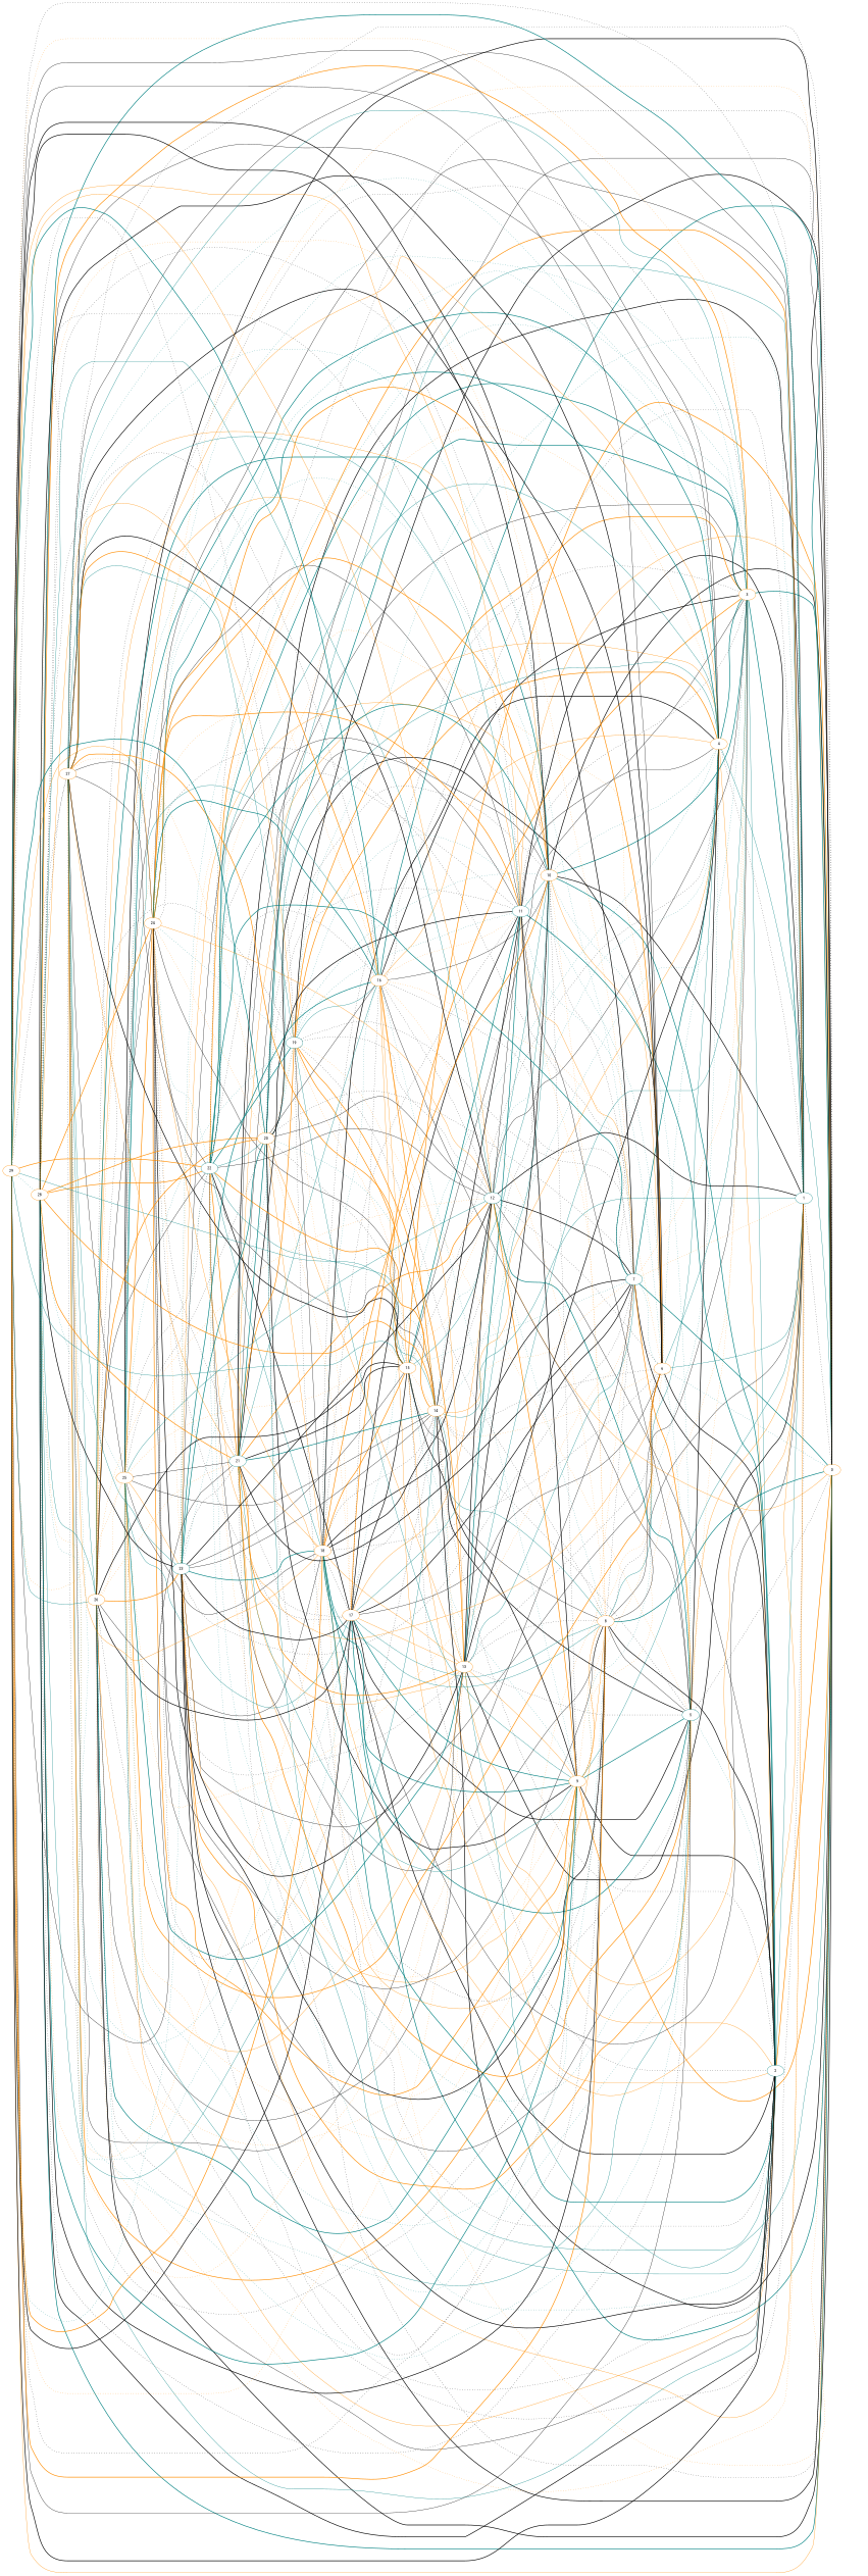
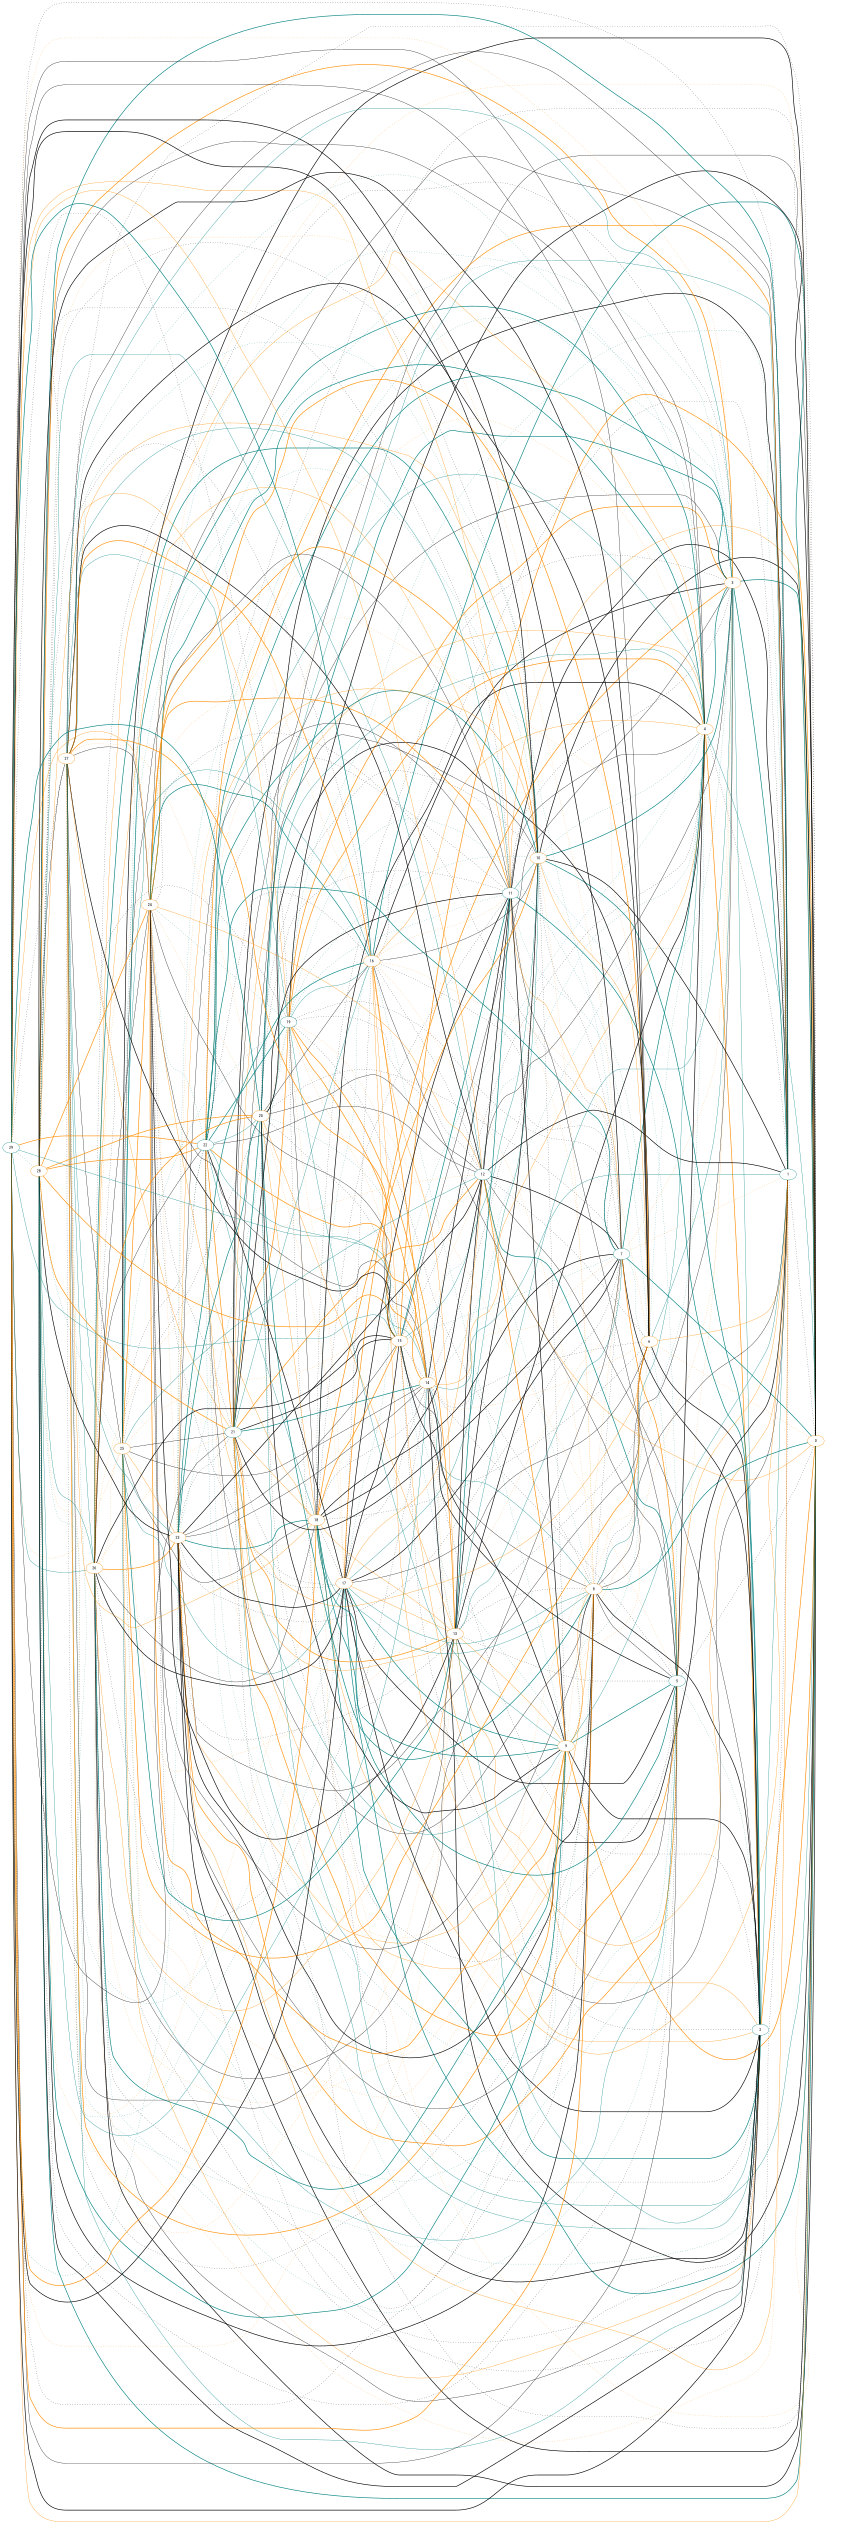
  graph {
    fontname="Roboto Condensed"
    rankdir=LR
    node [color=darkorange fontname="Roboto Condensed"]
    edge [color=black fontname="Roboto Condensed" style=dotted]
    1 [color=teal]
    0
    2 [color=teal]
    3
    4
    5 [color=teal]
    6
    7 [color=teal]
    8
    9
    10
    11 [color=teal]
    12 [color=teal]
    13
    14
    15
    16
    17
    18
    19 [color=teal]
    20
    21 [color=teal]
    22 [color=teal]
-   23 [color=teal]
+   23
    24
    25
    26
    27
    28
-   29
+   29 [color=teal]
    1 -- 0
    2 -- 1 [color=teal style=solid]
    2 -- 0 [color=darkorange style=bold]
    3 -- 1 [color=teal style=bold]
    3 -- 0 [color=teal style=bold]
    3 -- 2 [color=teal style=solid]
    4 -- 1
    4 -- 0 [color=teal style=solid]
-   4 -- 2 [color=darkorange style=solid]
+   4 -- 2 [color=darkorange style=bold]
    4 -- 3 [color=teal style=bold]
    5 -- 1 [color=darkorange style=solid]
    5 -- 0
    5 -- 2 [color=teal]
    5 -- 3 [color=darkorange]
    5 -- 4 [style=bold]
-   6 -- 1 [color=teal style=solid]
-   6 -- 0 [color=teal]
+   6 -- 1 [color=darkorange style=solid]
+   6 -- 0 [color=darkorange]
    6 -- 2 [style=bold]
    6 -- 3 [color=teal style=solid]
    6 -- 4 [color=teal]
    6 -- 5 [color=teal]
    7 -- 1 [color=darkorange]
    7 -- 0 [color=teal style=bold]
    7 -- 2 [style=bold]
    7 -- 3 [color=darkorange]
    7 -- 4 [color=teal style=bold]
    7 -- 5 [color=darkorange style=bold]
    7 -- 6 [color=teal]
    8 -- 1 [style=solid]
    8 -- 0 [color=teal style=bold]
    8 -- 2 [style=bold]
    8 -- 3 [style=solid]
    8 -- 4 [color=teal style=solid]
    8 -- 5 [style=solid]
    8 -- 6
    8 -- 7
    9 -- 1 [color=teal style=solid]
    9 -- 0 [color=darkorange style=bold]
    9 -- 2 [style=bold]
    9 -- 3 [color=darkorange]
    9 -- 4 [color=teal]
    9 -- 5 [color=teal style=bold]
    9 -- 6 [color=darkorange]
    9 -- 7 [color=darkorange]
    9 -- 8 [color=darkorange style=solid]
    10 -- 1 [style=bold]
    10 -- 0 [style=bold]
    10 -- 2 [color=teal style=bold]
    10 -- 3 [color=teal style=bold]
    10 -- 4 [color=teal]
    10 -- 5 [color=teal]
    10 -- 6 [color=darkorange style=solid]
    10 -- 7
    10 -- 8 [color=darkorange]
    10 -- 9
    11 -- 1 [style=bold]
    11 -- 0 [color=darkorange style=solid]
    11 -- 2 [color=teal style=bold]
    11 -- 3
    11 -- 4 [style=solid]
    11 -- 5 [style=solid]
    11 -- 6 [color=teal]
    11 -- 7 [color=darkorange style=solid]
    11 -- 8 [color=darkorange]
    11 -- 9 [style=bold]
    11 -- 10 [color=teal style=solid]
    12 -- 1 [style=bold]
    12 -- 0 [color=darkorange style=solid]
    12 -- 2 [style=solid]
    12 -- 3 [style=solid]
    12 -- 4 [color=teal]
    12 -- 5 [color=teal style=bold]
    12 -- 6
    12 -- 7 [style=bold]
    12 -- 8 [color=teal]
    12 -- 9 [color=darkorange style=bold]
-   12 -- 10 [color=teal style=solid]
-   12 -- 11 [style=solid]
+   12 -- 11 [style=bold]
    13 -- 1 [style=bold]
    13 -- 0 [color=teal style=solid]
    13 -- 2 [color=darkorange style=solid]
    13 -- 3 [color=teal style=solid]
    13 -- 4 [style=bold]
    13 -- 5
    13 -- 6
    13 -- 7 [color=teal style=solid]
    13 -- 8
    13 -- 9 [color=darkorange style=solid]
    13 -- 10 [style=bold]
    13 -- 11 [color=teal style=bold]
    13 -- 12 [style=bold]
    14 -- 1 [color=teal style=solid]
    14 -- 0 [style=bold]
    14 -- 2
    14 -- 3 [color=teal]
    14 -- 4 [color=darkorange style=solid]
    14 -- 5
    14 -- 6
    14 -- 7 [color=darkorange]
    14 -- 8 [color=teal style=solid]
    14 -- 9 [style=bold]
    14 -- 10
    14 -- 11 [style=bold]
    14 -- 12 [color=teal]
    14 -- 13 [color=darkorange]
    15 -- 1 [color=darkorange style=solid]
    15 -- 0 [color=darkorange style=bold]
    15 -- 2
    15 -- 3 [style=solid]
    15 -- 4
    15 -- 5 [style=bold]
    15 -- 6 [color=darkorange]
    15 -- 7 [color=teal]
    15 -- 8 [style=solid]
    15 -- 9 [color=teal]
    15 -- 10 [color=teal style=solid]
    15 -- 11 [color=teal style=bold]
    15 -- 12 [color=darkorange]
    15 -- 13 [color=teal]
-   15 -- 14 [color=darkorange]
+   15 -- 14
    16 -- 1
    16 -- 0 [color=teal style=bold]
    16 -- 2 [color=darkorange style=solid]
    16 -- 3 [style=bold]
    16 -- 4 [color=darkorange style=solid]
    16 -- 5 [style=solid]
    16 -- 6 [color=darkorange]
    16 -- 7
    16 -- 8 [color=darkorange]
    16 -- 9 [color=teal]
    16 -- 10 [style=solid]
    16 -- 11 [color=darkorange]
    16 -- 12
    16 -- 13 [color=darkorange style=solid]
    16 -- 14 [color=darkorange style=bold]
    16 -- 15 [color=darkorange style=solid]
    17 -- 1 [style=solid]
    17 -- 0 [color=teal style=bold]
    17 -- 2 [style=bold]
    17 -- 3 [color=darkorange style=bold]
    17 -- 4 [color=teal]
    17 -- 5 [style=bold]
    17 -- 6 [style=solid]
    17 -- 7 [style=bold]
    17 -- 8 [color=teal style=solid]
    17 -- 9 [color=teal style=bold]
    17 -- 10 [color=teal style=solid]
    17 -- 11 [style=bold]
    17 -- 12 [color=darkorange style=solid]
    17 -- 13 [color=darkorange style=solid]
    17 -- 14
    17 -- 15 [style=bold]
    17 -- 16
    18 -- 1 [color=darkorange style=solid]
    18 -- 0 [color=darkorange]
    18 -- 2 [color=teal style=bold]
    18 -- 3
    18 -- 4 [style=bold]
    18 -- 5 [color=teal style=bold]
    18 -- 6
    18 -- 7 [style=bold]
    18 -- 8 [color=teal style=solid]
    18 -- 9 [color=teal style=bold]
    18 -- 10 [color=darkorange style=bold]
    18 -- 11
    18 -- 12 [style=bold]
    18 -- 13 [color=darkorange style=solid]
    18 -- 14
    18 -- 15 [color=darkorange style=bold]
    18 -- 16 [color=teal]
    18 -- 17
    19 -- 1 [color=teal]
    19 -- 0 [style=bold]
    19 -- 2
    19 -- 3 [color=darkorange style=bold]
    19 -- 4 [color=darkorange style=bold]
    19 -- 5 [color=darkorange]
    19 -- 6 [color=teal]
    19 -- 7
    19 -- 8
    19 -- 9 [color=teal style=solid]
    19 -- 10 [color=teal]
    19 -- 11 [color=teal]
    19 -- 12
    19 -- 13 [color=darkorange style=bold]
    19 -- 14 [color=darkorange style=bold]
    19 -- 15 [color=darkorange]
    19 -- 16 [color=teal style=solid]
    19 -- 17 [color=darkorange]
    19 -- 18 [style=solid]
    20 -- 1 [color=teal style=solid]
    20 -- 0 [style=solid]
    20 -- 2 [color=teal style=solid]
    20 -- 3 [color=teal style=bold]
    20 -- 4 [color=teal style=solid]
    20 -- 5
    20 -- 6 [style=bold]
    20 -- 7
+   20 -- 8 [color=teal style=bold]
    20 -- 9 [style=bold]
    20 -- 10
    20 -- 11
    20 -- 12 [style=solid]
    20 -- 13 [color=darkorange style=solid]
    20 -- 14 [color=teal]
    20 -- 15
    20 -- 16 [style=solid]
    20 -- 17 [color=darkorange]
    20 -- 18 [color=darkorange style=solid]
    20 -- 19 [color=darkorange]
    21 -- 1 [style=bold]
    21 -- 0
    21 -- 2 [color=teal style=solid]
    21 -- 3 [style=solid]
    21 -- 4 [color=darkorange style=solid]
    21 -- 5 [color=darkorange style=bold]
    21 -- 6 [color=darkorange style=solid]
    21 -- 7 [style=bold]
    21 -- 8 [color=darkorange style=solid]
    21 -- 9 [color=teal style=solid]
    21 -- 10 [style=solid]
    21 -- 11 [style=bold]
    21 -- 12 [color=darkorange style=bold]
    21 -- 13 [color=darkorange style=bold]
    21 -- 14 [color=teal style=bold]
    21 -- 15 [style=bold]
    21 -- 16 [color=teal style=solid]
    21 -- 17
    21 -- 18 [color=darkorange style=solid]
    21 -- 19 [color=darkorange style=bold]
    21 -- 20 [color=teal style=bold]
    22 -- 1 [color=darkorange style=bold]
    22 -- 0
    22 -- 2 [color=teal]
    22 -- 3 [color=teal style=bold]
    22 -- 4 [color=teal style=solid]
    22 -- 5 [color=teal]
    22 -- 6 [color=darkorange]
    22 -- 7 [color=teal style=bold]
    22 -- 8 [style=solid]
    22 -- 9 [color=darkorange]
    22 -- 10 [color=teal style=bold]
    22 -- 11
    22 -- 12 [style=solid]
    22 -- 13 [color=darkorange style=solid]
    22 -- 14 [color=darkorange style=bold]
    22 -- 15 [color=teal style=solid]
    22 -- 16
    22 -- 17 [style=bold]
    22 -- 18 [color=teal style=solid]
    22 -- 19 [color=teal style=bold]
    22 -- 20 [color=teal style=solid]
    22 -- 21 [color=darkorange style=bold]
    23 -- 1 [color=darkorange style=solid]
    23 -- 0 [style=bold]
    23 -- 2 [style=bold]
    23 -- 3 [color=teal]
    23 -- 4 [color=darkorange]
    23 -- 5 [color=darkorange style=bold]
    23 -- 6 [style=solid]
    23 -- 7
    23 -- 8 [style=bold]
    23 -- 9 [color=darkorange style=solid]
    23 -- 10 [color=darkorange style=solid]
    23 -- 11 [style=solid]
    23 -- 12 [style=bold]
    23 -- 13
    23 -- 14 [style=solid]
    23 -- 15 [style=solid]
    23 -- 16 [color=teal style=bold]
    23 -- 17 [style=bold]
    23 -- 18 [color=teal style=bold]
    23 -- 19 [color=teal]
    23 -- 20 [color=teal style=bold]
    23 -- 21
    23 -- 22 [color=teal]
    24 -- 1 [style=solid]
    24 -- 0 [color=darkorange]
    24 -- 2
    24 -- 3 [color=teal]
    24 -- 4 [color=teal style=bold]
    24 -- 5 [style=solid]
    24 -- 6 [color=darkorange style=bold]
    24 -- 7
    24 -- 8 [style=solid]
    24 -- 9 [color=darkorange style=bold]
    24 -- 10 [color=darkorange style=bold]
    24 -- 11 [color=darkorange style=bold]
    24 -- 12 [color=darkorange style=solid]
    24 -- 13 [style=bold]
    24 -- 14 [style=solid]
    24 -- 15 [style=solid]
    24 -- 16 [color=teal style=bold]
    24 -- 17
    24 -- 18 [color=darkorange style=solid]
    24 -- 19 [color=teal]
    24 -- 20 [color=darkorange]
    24 -- 21
    24 -- 22 [color=teal]
    24 -- 23 [color=darkorange]
    25 -- 1
    25 -- 0 [style=bold]
    25 -- 2 [color=darkorange style=solid]
    25 -- 3 [color=teal]
    25 -- 4 [color=teal style=bold]
    25 -- 5 [color=teal style=solid]
    25 -- 6 [color=darkorange style=bold]
    25 -- 7 [color=darkorange]
    25 -- 8 [color=teal]
    25 -- 9 [color=darkorange]
    25 -- 10 [color=teal]
    25 -- 11 [style=solid]
    25 -- 12 [color=teal style=solid]
    25 -- 13 [color=teal style=bold]
    25 -- 14 [style=solid]
    25 -- 15 [color=darkorange]
    25 -- 16 [color=teal style=solid]
    25 -- 17 [color=teal style=solid]
    25 -- 18 [style=solid]
    25 -- 19 [color=teal]
    25 -- 20
    25 -- 21 [style=solid]
    25 -- 22
    25 -- 23 [color=darkorange style=solid]
    25 -- 24 [color=darkorange style=bold]
    26 -- 1 [color=darkorange]
    26 -- 0 [style=bold]
    26 -- 2 [style=solid]
    26 -- 3
    26 -- 4 [color=darkorange style=solid]
    26 -- 5 [color=teal]
    26 -- 6 [color=darkorange]
    26 -- 7 [style=solid]
    26 -- 8
    26 -- 9 [color=teal style=bold]
    26 -- 10 [color=teal style=bold]
    26 -- 11 [color=darkorange style=solid]
    26 -- 12 [color=darkorange]
    26 -- 13 [color=darkorange style=solid]
    26 -- 14
    26 -- 15 [style=bold]
    26 -- 16 [color=darkorange]
    26 -- 17 [style=bold]
    26 -- 18 [style=solid]
    26 -- 19
    26 -- 20 [color=darkorange style=bold]
    26 -- 21 [color=darkorange]
    26 -- 22 [style=solid]
    26 -- 23 [color=darkorange style=bold]
    26 -- 24 [style=solid]
    26 -- 25 [color=darkorange]
    27 -- 1 [style=solid]
    27 -- 0
    27 -- 2 [color=teal style=solid]
    27 -- 3 [color=teal style=solid]
    27 -- 4 [color=teal]
    27 -- 5 [color=teal]
    27 -- 6 [style=bold]
    27 -- 7 [color=teal]
    27 -- 8
    27 -- 9 [color=darkorange style=bold]
    27 -- 10 [color=darkorange style=solid]
    27 -- 11 [color=teal style=solid]
    27 -- 12 [style=bold]
    27 -- 13 [style=solid]
    27 -- 14 [color=darkorange style=bold]
    27 -- 15 [style=bold]
    27 -- 16 [color=darkorange style=bold]
    27 -- 17 [color=teal]
    27 -- 18 [color=darkorange style=solid]
    27 -- 19 [color=teal style=solid]
    27 -- 20 [color=darkorange]
    27 -- 21 [color=darkorange style=solid]
-   27 -- 22 [style=solid]
    27 -- 23 [color=teal style=solid]
    27 -- 24 [style=solid]
    27 -- 25 [style=solid]
    27 -- 26 [color=teal style=solid]
    28 -- 1 [color=teal style=bold]
    28 -- 0 [color=teal style=bold]
    28 -- 2 [style=bold]
    28 -- 3 [color=darkorange style=bold]
    28 -- 4 [style=solid]
    28 -- 5
    28 -- 6 [style=bold]
    28 -- 7 [color=darkorange]
    28 -- 8 [style=bold]
    28 -- 9 [color=teal style=bold]
    28 -- 10
    28 -- 11
    28 -- 12 [color=teal style=solid]
    28 -- 13 [color=darkorange]
    28 -- 14 [color=teal style=solid]
    28 -- 15 [color=darkorange style=bold]
    28 -- 16
    28 -- 17 [color=teal]
    28 -- 18 [color=darkorange]
    28 -- 19 [color=darkorange style=solid]
    28 -- 20 [color=darkorange style=bold]
    28 -- 21 [color=darkorange style=bold]
    28 -- 22 [color=darkorange style=bold]
    28 -- 23 [style=bold]
    28 -- 24 [color=darkorange style=bold]
    28 -- 25 [color=teal]
    28 -- 26 [color=teal style=solid]
-   28 -- 27
+   28 -- 27 [style=solid]
    29 -- 1
    29 -- 0 [color=darkorange style=solid]
    29 -- 2 [style=bold]
    29 -- 3 [color=darkorange]
    29 -- 4 [style=solid]
    29 -- 5 [style=solid]
    29 -- 6 [style=solid]
    29 -- 7 [style=bold]
    29 -- 8 [color=darkorange style=bold]
    29 -- 9
    29 -- 10 [style=bold]
    29 -- 11 [color=darkorange style=solid]
    29 -- 12 [color=darkorange style=solid]
    29 -- 13 [color=darkorange]
    29 -- 14 [color=teal style=solid]
    29 -- 15 [color=teal style=solid]
    29 -- 16 [color=teal style=bold]
    29 -- 17 [style=bold]
    29 -- 18 [color=darkorange style=bold]
    29 -- 19
    29 -- 20 [color=teal style=bold]
    29 -- 21 [style=solid]
    29 -- 22 [color=darkorange style=bold]
    29 -- 23 [color=teal]
    29 -- 24 [color=darkorange style=solid]
    29 -- 25 [color=darkorange]
    29 -- 26 [color=teal style=solid]
    29 -- 27
    29 -- 28 [color=teal]
  }
